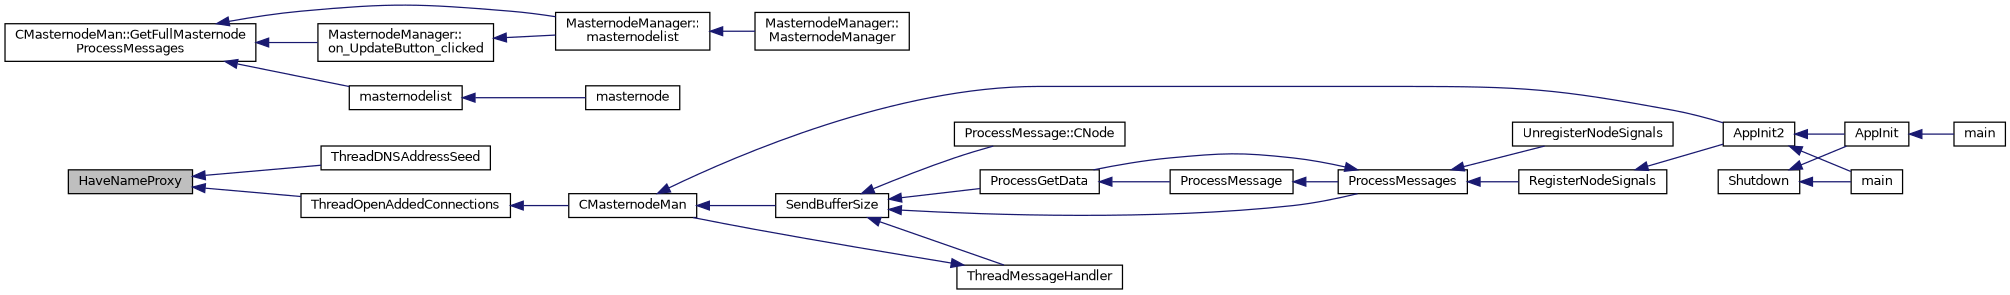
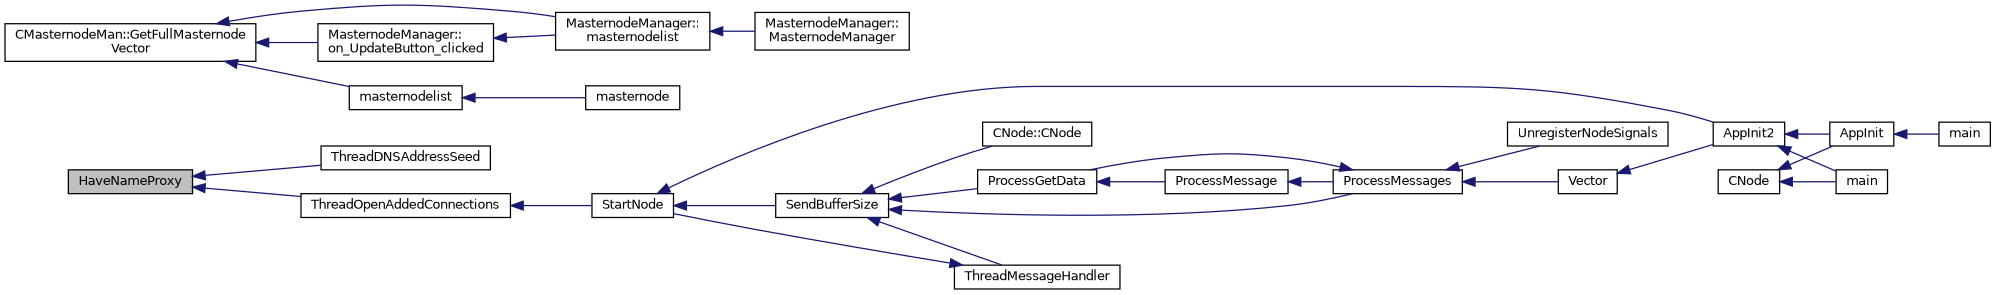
  digraph {
    rankdir=LR
    node [color=black fillcolor=white fontname=Helvetica fontsize=10 shape=record style=filled]
    edge [color=midnightblue dir=back fontname=Helvetica fontsize=10 labelfontname=Helvetica labelfontsize=10 style=solid]
    n1 [fillcolor=grey75 fontcolor=black height=0.2 label=HaveNameProxy width=0.4]
    n2 [height=0.2 label=ThreadDNSAddressSeed width=0.4]
    n3 [height=0.2 label=ThreadOpenAddedConnections width=0.4]
-   n4 [height=0.2 label=CMasternodeMan width=0.4]
+   n4 [height=0.2 label=StartNode width=0.4]
    n5 [height=0.2 label=AppInit2 width=0.4]
    n6 [height=0.2 label=SendBufferSize width=0.4]
    n7 [height=0.2 label=AppInit width=0.4]
    n8 [height=0.2 label=main width=0.4]
    n9 [height=0.2 label=ProcessGetData width=0.4]
    n10 [height=0.2 label=ProcessMessages width=0.4]
    n11 [height=0.2 label=ThreadMessageHandler width=0.4]
-   n12 [height=0.2 label="ProcessMessage::CNode" width=0.4]
+   n12 [height=0.2 label="CNode::CNode" width=0.4]
    n13 [height=0.2 label=main width=0.4]
    n14 [height=0.2 label=ProcessMessage width=0.4]
-   n15 [height=0.2 label=RegisterNodeSignals width=0.4]
+   n15 [height=0.2 label=Vector width=0.4]
    n16 [height=0.2 label=UnregisterNodeSignals width=0.4]
-   n17 [height=0.2 label="CMasternodeMan::GetFullMasternode\lProcessMessages" width=0.4]
+   n17 [height=0.2 label="CMasternodeMan::GetFullMasternode\lVector" width=0.4]
    n18 [height=0.2 label="MasternodeManager::\lmasternodelist" width=0.4]
    n19 [height=0.2 label="MasternodeManager::\lon_UpdateButton_clicked" width=0.4]
    n20 [height=0.2 label=masternodelist width=0.4]
-   n21 [height=0.2 label=Shutdown width=0.4]
+   n21 [height=0.2 label=CNode width=0.4]
    n22 [height=0.2 label="MasternodeManager::\lMasternodeManager" width=0.4]
    n23 [height=0.2 label=masternode width=0.4]
    n1 -> n2
    n1 -> n3
    n3 -> n4
    n4 -> n5
    n4 -> n6
    n5 -> n7
    n5 -> n8
    n6 -> n9
    n6 -> n10
    n6 -> n11
    n6 -> n12
    n7 -> n13
    n9 -> n14
    n10 -> n9
    n10 -> n15
    n10 -> n16
    n11 -> n4
    n14 -> n10
    n15 -> n5
    n17 -> n18
    n17 -> n19
    n17 -> n20
    n18 -> n22
    n19 -> n18
    n20 -> n23
    n21 -> n7
    n21 -> n8
  }
